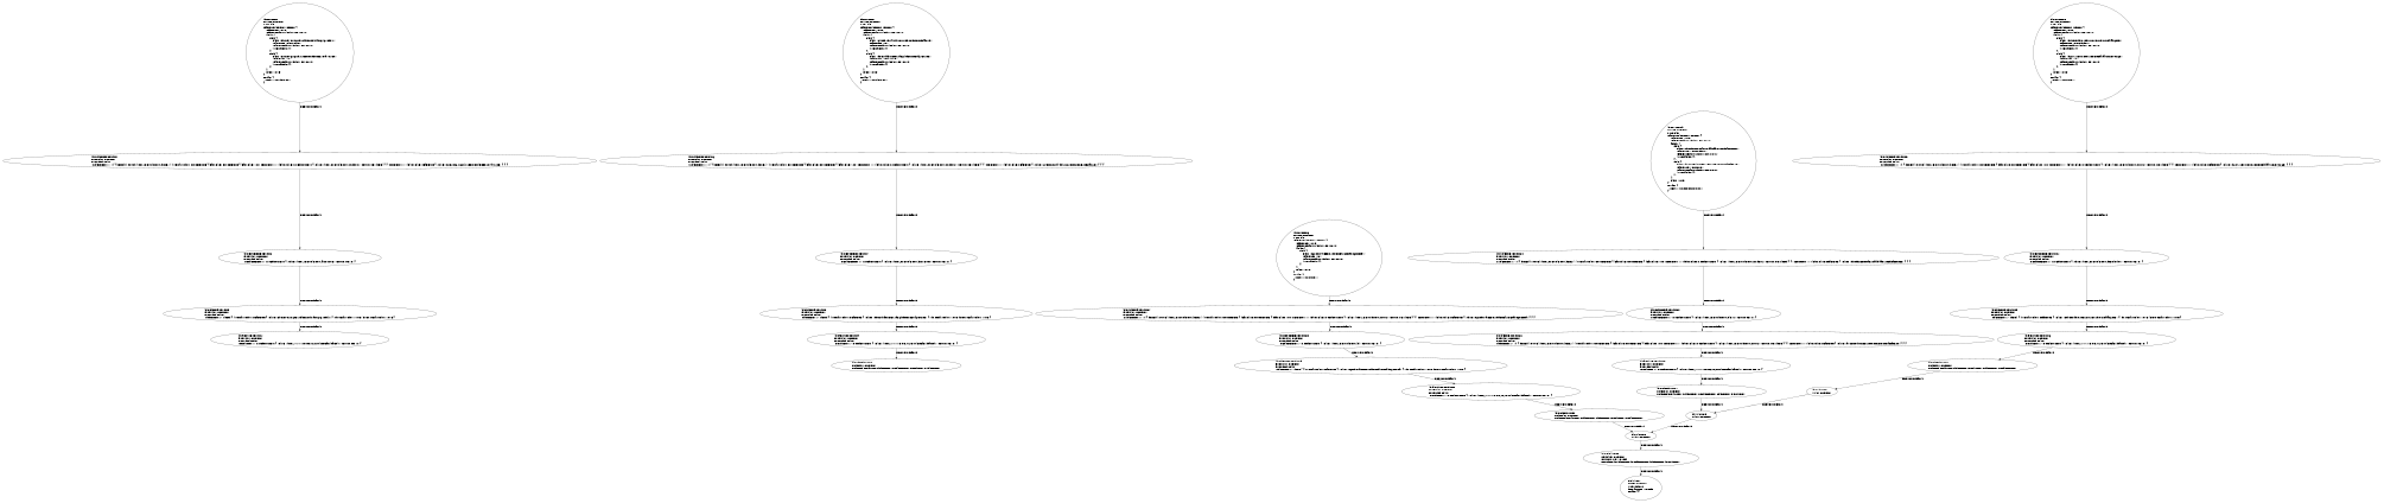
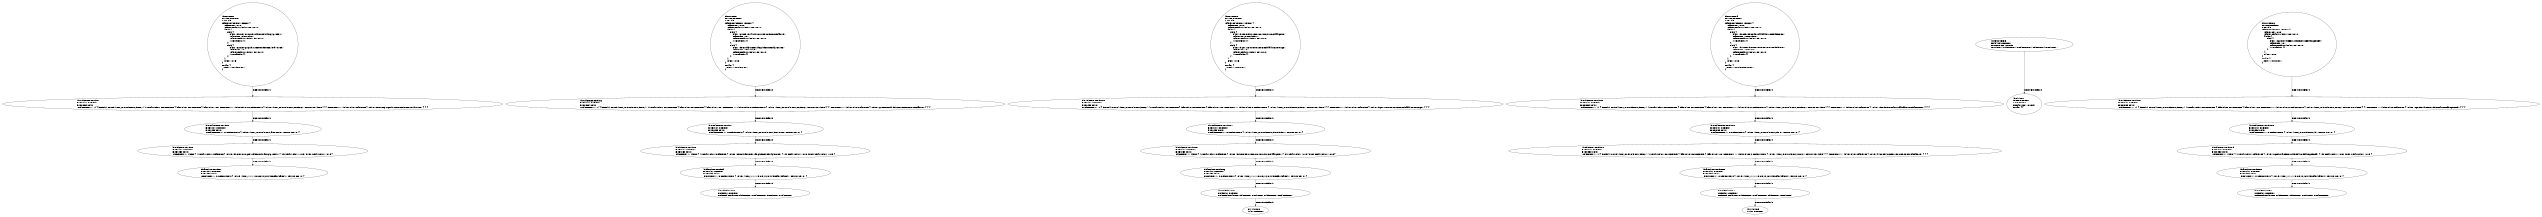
  digraph {
    fontname="DejaVu Sans"
    node [fontname="DejaVu Sans"]
    edge [fontname="DejaVu Sans"]
    n1 [label="id:Source_0 \lSource Operator\ltype: File \lreference iterator: Iterator {\l    reference: None,\l    reference_formulation: CSVRows,\l    fields: [\l        Field {\l            alias: \"3bc457c4-1605-4cfc-a21d-191c6764cdd4\",\l            reference: \"FirstName\",\l            reference_formulation: CSVRows,\l            inner_fields: [],\l        },\l        Field {\l            alias: \"e4a48064-62d4-4e38-81d5-a334c79714c5\",\l            reference: \"ID\",\l            reference_formulation: CSVRows,\l            inner_fields: [],\l        },\l    ],\l    alias: None,\l} \lconfig: {\l  \"path\": \"student.csv\"\l}\l             "]
    n2 [label="id:Subject_Extend__1 \lExtension Operator\lExtended pairs: \l subject_attr -> Iri { base_iri: Some(\"http://example.com/base/\"), inner_function: Concatenate { left_value: Concatenate { left_value: Nop, separator: \"\", right_value: TypedConstant { value: \"http://example.com/student/\", term_type: Literal } }, separator: \"\", right_value: Reference { value: \"e4a48064-62d4-4e38-81d5-a334c79714c5\" } } }"]
    n3 [label="id:Predicate_Extend__2 \lExtension Operator\lExtended pairs: \l predicate_attr -> TypedConstant { value: \"http://example.com/firstName\", term_type: IRI }"]
    n4 [label="id:Object_Extend__3 \lExtension Operator\lExtended pairs: \l object_attr -> Literal { inner_function: Reference { value: \"3bc457c4-1605-4cfc-a21d-191c6764cdd4\" }, dtype_function: None, langtype_function: None }"]
    n5 [label="id:Graph_Extend__4 \lExtension Operator\lExtended pairs: \l graph_attr -> TypedConstant { value: \"http://www.w3.org/ns/r2rml#DefaultGraph\", term_type: IRI }"]
    n6 [label="id:Source_5 \lSource Operator\ltype: File \lreference iterator: Iterator {\l    reference: None,\l    reference_formulation: CSVRows,\l    fields: [\l        Field {\l            alias: \"673834e4-f7dd-4224-a502-52548e2f9245\",\l            reference: \"ID\",\l            reference_formulation: CSVRows,\l            inner_fields: [],\l        },\l        Field {\l            alias: \"d8c27bf3-1ac3-4936-bdec-1350f675c4ca\",\l            reference: \"LastName\",\l            reference_formulation: CSVRows,\l            inner_fields: [],\l        },\l    ],\l    alias: None,\l} \lconfig: {\l  \"path\": \"student.csv\"\l}\l             "]
    n7 [label="id:Subject_Extend__6 \lExtension Operator\lExtended pairs: \l subject_attr -> Iri { base_iri: Some(\"http://example.com/base/\"), inner_function: Concatenate { left_value: Concatenate { left_value: Nop, separator: \"\", right_value: TypedConstant { value: \"http://example.com/student/\", term_type: Literal } }, separator: \"\", right_value: Reference { value: \"673834e4-f7dd-4224-a502-52548e2f9245\" } } }"]
    n8 [label="id:Predicate_Extend__7 \lExtension Operator\lExtended pairs: \l predicate_attr -> TypedConstant { value: \"http://example.com/lastName\", term_type: IRI }"]
    n9 [label="id:Object_Extend__8 \lExtension Operator\lExtended pairs: \l object_attr -> Literal { inner_function: Reference { value: \"d8c27bf3-1ac3-4936-bdec-1350f675c4ca\" }, dtype_function: None, langtype_function: None }"]
    n10 [label="id:Graph_Extend__9 \lExtension Operator\lExtended pairs: \l graph_attr -> TypedConstant { value: \"http://www.w3.org/ns/r2rml#DefaultGraph\", term_type: IRI }"]
    n11 [label="id:Projection__10 \lProjection Operator\lProjected attributes: object_attr, predicate_attr, graph_attr, subject_attr, "]
    n12 [label="id:Union_18 \lUnion Operator\l"]
    n13 [label="id:Union_25 \lUnion Operator\l"]
    n14 [label="id:Source_12 \lSource Operator\ltype: File \lreference iterator: Iterator {\l    reference: None,\l    reference_formulation: CSVRows,\l    fields: [\l        Field {\l            alias: \"30b8c1db-048e-4204-a04b-0c489ff16c15\",\l            reference: \"Description\",\l            reference_formulation: CSVRows,\l            inner_fields: [],\l        },\l        Field {\l            alias: \"b6174430-1808-488e-8abf-9f72a457026a\",\l            reference: \"ID\",\l            reference_formulation: CSVRows,\l            inner_fields: [],\l        },\l    ],\l    alias: None,\l} \lconfig: {\l  \"path\": \"sport.csv\"\l}\l             "]
    n15 [label="id:Subject_Extend__13 \lExtension Operator\lExtended pairs: \l subject_attr -> Iri { base_iri: Some(\"http://example.com/base/\"), inner_function: Concatenate { left_value: Concatenate { left_value: Nop, separator: \"\", right_value: TypedConstant { value: \"http://example.com/sport/\", term_type: Literal } }, separator: \"\", right_value: Reference { value: \"b6174430-1808-488e-8abf-9f72a457026a\" } } }"]
    n16 [label="id:Predicate_Extend__14 \lExtension Operator\lExtended pairs: \l predicate_attr -> TypedConstant { value: \"http://example.com/description\", term_type: IRI }"]
    n17 [label="id:Object_Extend__15 \lExtension Operator\lExtended pairs: \l object_attr -> Literal { inner_function: Reference { value: \"30b8c1db-048e-4204-a04b-0c489ff16c15\" }, dtype_function: None, langtype_function: None }"]
    n18 [label="id:Graph_Extend__16 \lExtension Operator\lExtended pairs: \l graph_attr -> TypedConstant { value: \"http://www.w3.org/ns/r2rml#DefaultGraph\", term_type: IRI }"]
    n19 [label="id:Projection__17 \lProjection Operator\lProjected attributes: object_attr, graph_attr, subject_attr, predicate_attr, "]
-   n20 [label="id:Union_32 \lUnion Operator\l"]
    n21 [label="id:Source_19 \lSource Operator\ltype: File \lreference iterator: Iterator {\l    reference: None,\l    reference_formulation: CSVRows,\l    fields: [\l        Field {\l            alias: \"d18de455-e0fe-419f-b998-48ad5fe803a2\",\l            reference: \"ID_Student\",\l            reference_formulation: CSVRows,\l            inner_fields: [],\l        },\l        Field {\l            alias: \"9722c57b-c23a-4500-8545-8105fcaf5a43\",\l            reference: \"ID_Sport\",\l            reference_formulation: CSVRows,\l            inner_fields: [],\l        },\l    ],\l    alias: None,\l} \lconfig: {\l  \"path\": \"student_sport.csv\"\l}\l             "]
    n22 [label="id:Subject_Extend__20 \lExtension Operator\lExtended pairs: \l subject_attr -> Iri { base_iri: Some(\"http://example.com/base/\"), inner_function: Concatenate { left_value: Concatenate { left_value: Nop, separator: \"\", right_value: TypedConstant { value: \"http://example.com/student/\", term_type: Literal } }, separator: \"\", right_value: Reference { value: \"d18de455-e0fe-419f-b998-48ad5fe803a2\" } } }"]
    n23 [label="id:Predicate_Extend__21 \lExtension Operator\lExtended pairs: \l predicate_attr -> TypedConstant { value: \"http://example.com/plays\", term_type: IRI }"]
    n24 [label="id:Object_Extend__22 \lExtension Operator\lExtended pairs: \l object_attr -> Iri { base_iri: Some(\"http://example.com/base/\"), inner_function: Concatenate { left_value: Concatenate { left_value: Nop, separator: \"\", right_value: TypedConstant { value: \"http://example.com/sport/\", term_type: Literal } }, separator: \"\", right_value: Reference { value: \"9722c57b-c23a-4500-8545-8105fcaf5a43\" } } }"]
    n25 [label="id:Graph_Extend__23 \lExtension Operator\lExtended pairs: \l graph_attr -> TypedConstant { value: \"http://www.w3.org/ns/r2rml#DefaultGraph\", term_type: IRI }"]
    n26 [label="id:Projection__24 \lProjection Operator\lProjected attributes: subject_attr, predicate_attr, object_attr, graph_attr, "]
    n27 [label="id:Serialize_33 \lSerializer Operator\lFormat type: NQuads\lTemplate: ?subject_attr ?predicate_attr ?object_attr ?graph_attr ."]
    n28 [label="id:Source_26 \lSource Operator\ltype: File \lreference iterator: Iterator {\l    reference: None,\l    reference_formulation: CSVRows,\l    fields: [\l        Field {\l            alias: \"c62cbc79-ee3c-4dde-a5f4-2e39b86838e9\",\l            reference: \"ID\",\l            reference_formulation: CSVRows,\l            inner_fields: [],\l        },\l    ],\l    alias: None,\l} \lconfig: {\l  \"path\": \"sport.csv\"\l}\l             "]
    n29 [label="id:Subject_Extend__27 \lExtension Operator\lExtended pairs: \l subject_attr -> Iri { base_iri: Some(\"http://example.com/base/\"), inner_function: Concatenate { left_value: Concatenate { left_value: Nop, separator: \"\", right_value: TypedConstant { value: \"http://example.com/sport/\", term_type: Literal } }, separator: \"\", right_value: Reference { value: \"c62cbc79-ee3c-4dde-a5f4-2e39b86838e9\" } } }"]
    n30 [label="id:Predicate_Extend__28 \lExtension Operator\lExtended pairs: \l predicate_attr -> TypedConstant { value: \"http://example.com/id\", term_type: IRI }"]
    n31 [label="id:Object_Extend__29 \lExtension Operator\lExtended pairs: \l object_attr -> Literal { inner_function: Reference { value: \"c62cbc79-ee3c-4dde-a5f4-2e39b86838e9\" }, dtype_function: None, langtype_function: None }"]
    n32 [label="id:Graph_Extend__30 \lExtension Operator\lExtended pairs: \l graph_attr -> TypedConstant { value: \"http://www.w3.org/ns/r2rml#DefaultGraph\", term_type: IRI }"]
    n33 [label="id:Projection__31 \lProjection Operator\lProjected attributes: subject_attr, object_attr, graph_attr, predicate_attr, "]
    n34 [label="id:Sink_34 \lTarget Operator\ltype: StdOut \ldata format: NQuads \lconfig: {}\l             "]
    n1 -> n2 [label="Fragment:default"]
    n2 -> n3 [label="Fragment:default"]
    n3 -> n4 [label="Fragment:default"]
    n4 -> n5 [label="Fragment:default"]
    n6 -> n7 [label="Fragment:default"]
    n7 -> n8 [label="Fragment:default"]
    n8 -> n9 [label="Fragment:default"]
    n9 -> n10 [label="Fragment:default"]
    n10 -> n11 [label="Fragment:default"]
-   n12 -> n13 [label="Fragment:default"]
-   n13 -> n20 [label="Fragment:default"]
    n14 -> n15 [label="Fragment:default"]
    n15 -> n16 [label="Fragment:default"]
    n16 -> n17 [label="Fragment:default"]
    n17 -> n18 [label="Fragment:default"]
    n18 -> n19 [label="Fragment:default"]
    n19 -> n12 [label="Fragment:default"]
-   n20 -> n27 [label="Fragment:default"]
    n21 -> n22 [label="Fragment:default"]
    n22 -> n23 [label="Fragment:default"]
    n23 -> n24 [label="Fragment:default"]
    n24 -> n25 [label="Fragment:default"]
    n25 -> n26 [label="Fragment:default"]
    n26 -> n13 [label="Fragment:default"]
    n27 -> n34 [label="Fragment:default"]
    n28 -> n29 [label="Fragment:default"]
    n29 -> n30 [label="Fragment:default"]
    n30 -> n31 [label="Fragment:default"]
    n31 -> n32 [label="Fragment:default"]
    n32 -> n33 [label="Fragment:default"]
-   n33 -> n20 [label="Fragment:default"]
  }
